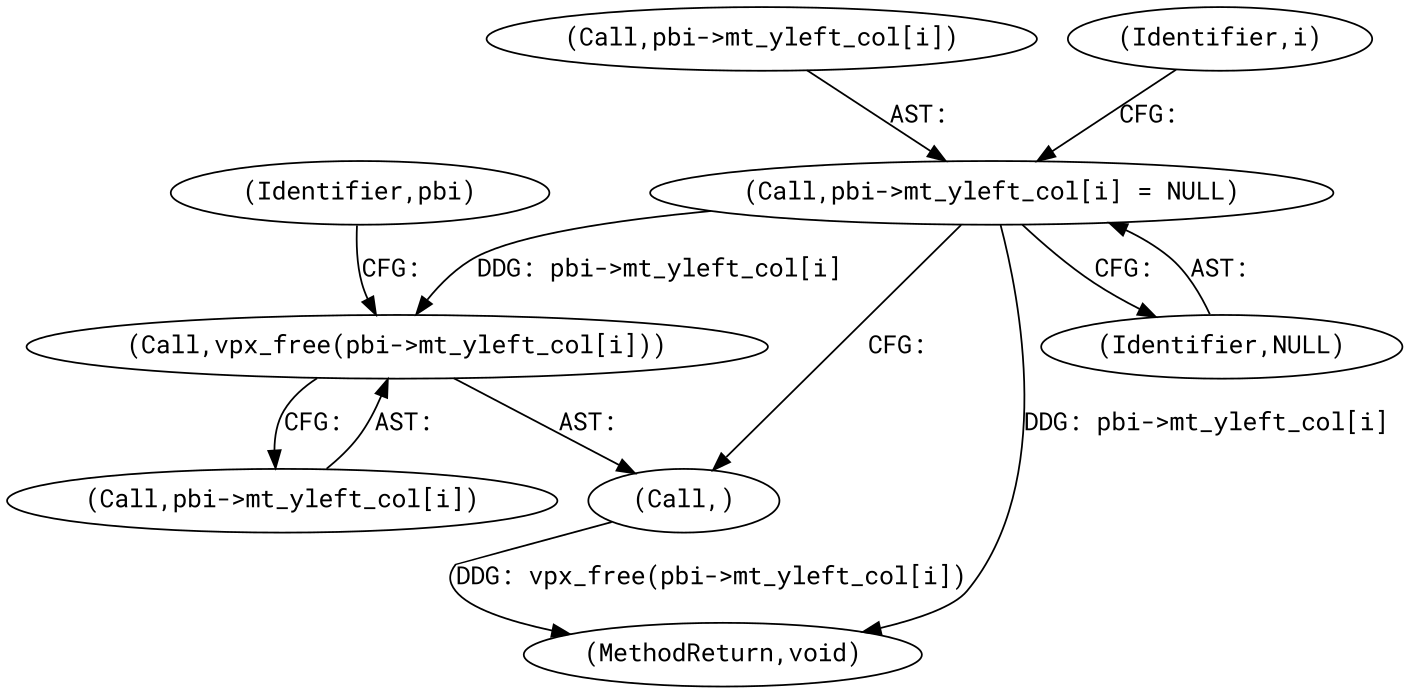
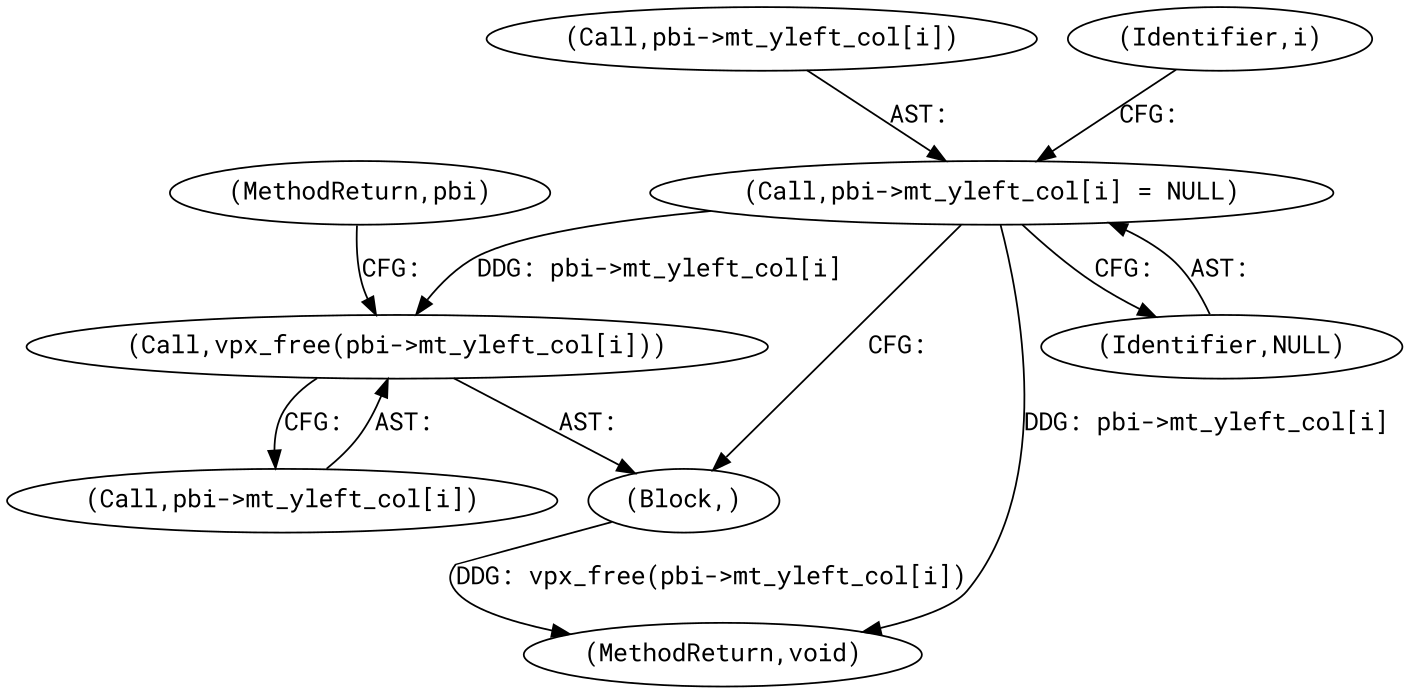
  digraph {
    fontname="Roboto Mono"
    node [fontname="Roboto Mono"]
    edge [fontname="Roboto Mono"]
    n1 [label="(Call,vpx_free(pbi->mt_yleft_col[i]))"]
    n2 [label="(Call,pbi->mt_yleft_col[i])"]
-   n3 [label="(Call,)"]
+   n3 [label="(Block,)"]
    n4 [label="(MethodReturn,void)"]
    n5 [label="(Call,pbi->mt_yleft_col[i] = NULL)"]
    n6 [label="(Identifier,NULL)"]
    n7 [label="(Call,pbi->mt_yleft_col[i])"]
    n8 [label="(Identifier,i)"]
-   n9 [label="(Identifier,pbi)"]
+   n9 [label="(MethodReturn,pbi)"]
    n1 -> n2 [label="CFG: "]
    n1 -> n3 [label="AST: "]
    n2 -> n1 [label="AST: "]
    n3 -> n4 [label="DDG: vpx_free(pbi->mt_yleft_col[i])"]
    n5 -> n1 [label="DDG: pbi->mt_yleft_col[i]"]
    n5 -> n3 [label="CFG: "]
    n5 -> n4 [label="DDG: pbi->mt_yleft_col[i]"]
    n5 -> n6 [label="CFG: "]
    n6 -> n5 [label="AST: "]
    n7 -> n5 [label="AST: "]
    n8 -> n5 [label="CFG: "]
    n9 -> n1 [label="CFG: "]
  }
